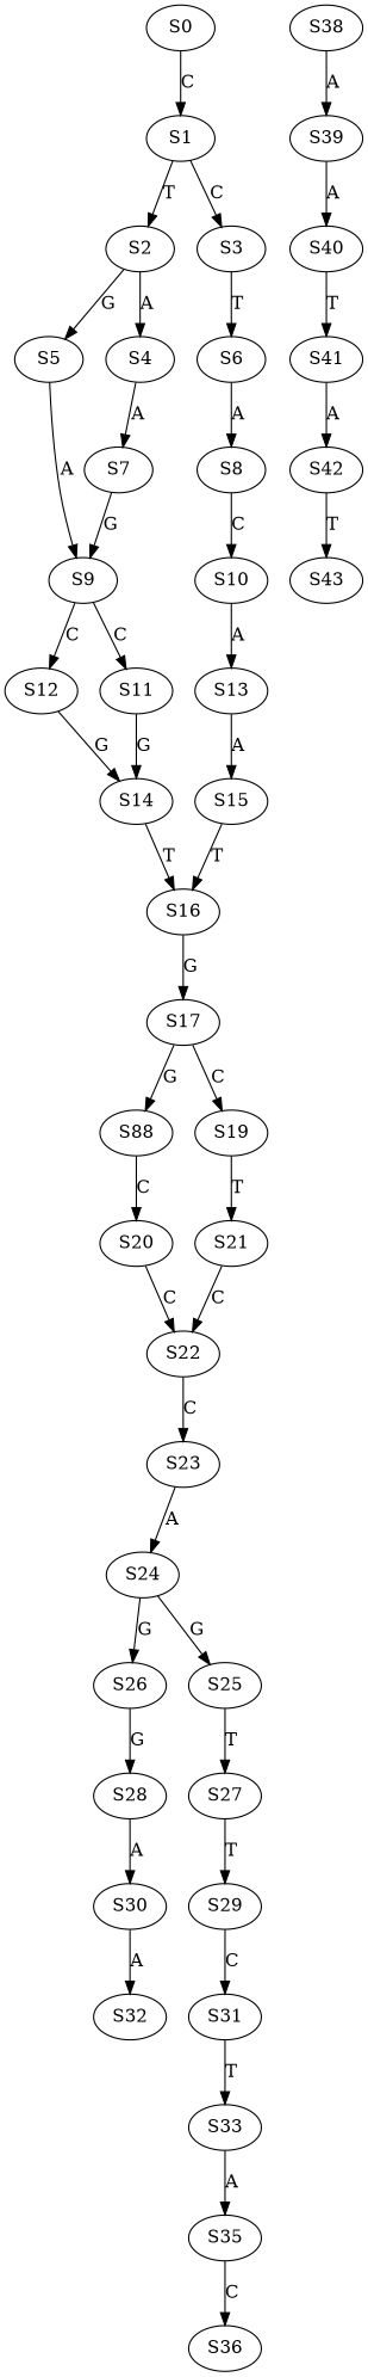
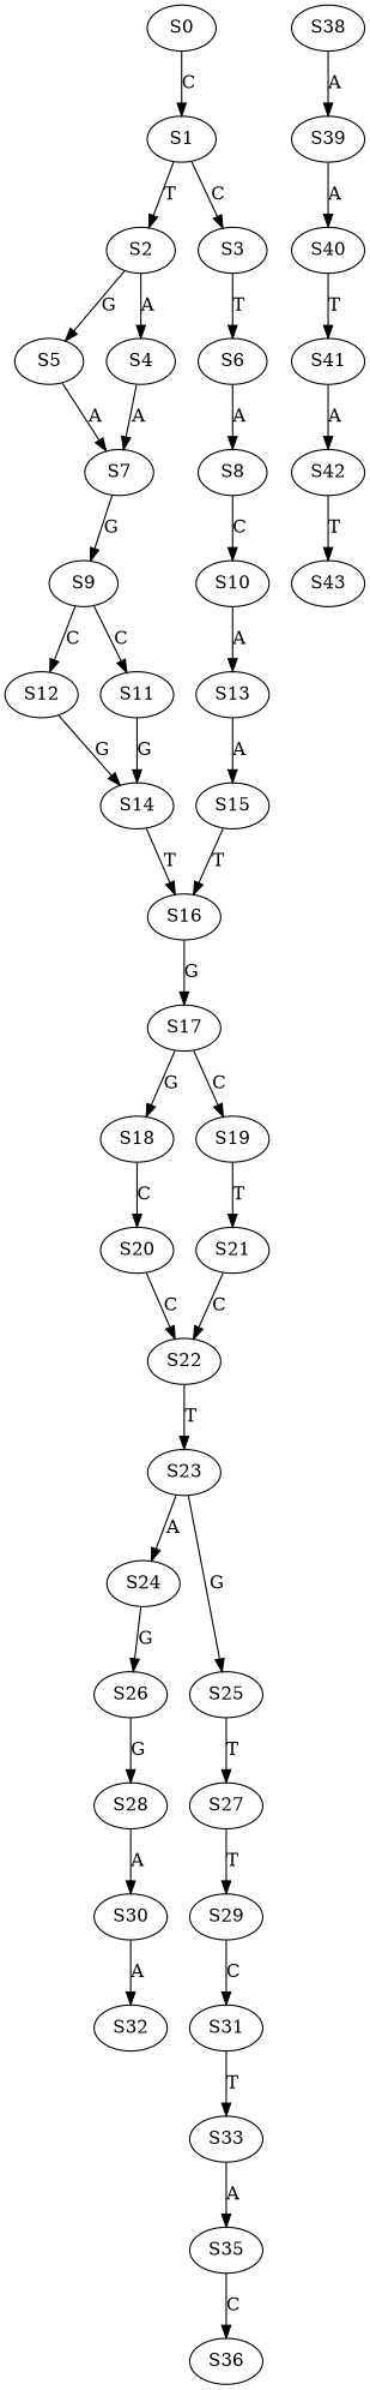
  strict digraph {
    S0
    S1
    S2
    S3
    S4
    S5
    S6
    S7
    S8
    S9
    S10
    S11
    S12
    S13
    S14
    S15
    S16
    S17
-   S18 [label=S88]
+   S18
    S19
    S20
    S21
    S22
    S23
    S24
    S25
    S26
    S27
    S28
    S29
    S30
    S31
    S32
    S33
    S35
    S36
    S38
    S39
    S40
    S41
    S42
    S43
    S0 -> S1 [label=C]
    S1 -> S2 [label=T]
    S1 -> S3 [label=C]
    S2 -> S4 [label=A]
    S2 -> S5 [label=G]
    S3 -> S6 [label=T]
    S4 -> S7 [label=A]
-   S5 -> S9 [label=A]
+   S5 -> S7 [label=A]
    S6 -> S8 [label=A]
    S7 -> S9 [label=G]
    S8 -> S10 [label=C]
    S9 -> S11 [label=C]
    S9 -> S12 [label=C]
    S10 -> S13 [label=A]
    S11 -> S14 [label=G]
    S12 -> S14 [label=G]
    S13 -> S15 [label=A]
    S14 -> S16 [label=T]
    S15 -> S16 [label=T]
    S16 -> S17 [label=G]
    S17 -> S18 [label=G]
    S17 -> S19 [label=C]
    S18 -> S20 [label=C]
    S19 -> S21 [label=T]
    S20 -> S22 [label=C]
    S21 -> S22 [label=C]
-   S22 -> S23 [label=C]
+   S22 -> S23 [label=T]
    S23 -> S24 [label=A]
-   S24 -> S25 [label=G]
+   S23 -> S25 [label=G]
    S24 -> S26 [label=G]
    S25 -> S27 [label=T]
    S26 -> S28 [label=G]
    S27 -> S29 [label=T]
    S28 -> S30 [label=A]
    S29 -> S31 [label=C]
    S30 -> S32 [label=A]
    S31 -> S33 [label=T]
    S33 -> S35 [label=A]
    S35 -> S36 [label=C]
    S38 -> S39 [label=A]
    S39 -> S40 [label=A]
    S40 -> S41 [label=T]
    S41 -> S42 [label=A]
    S42 -> S43 [label=T]
  }
